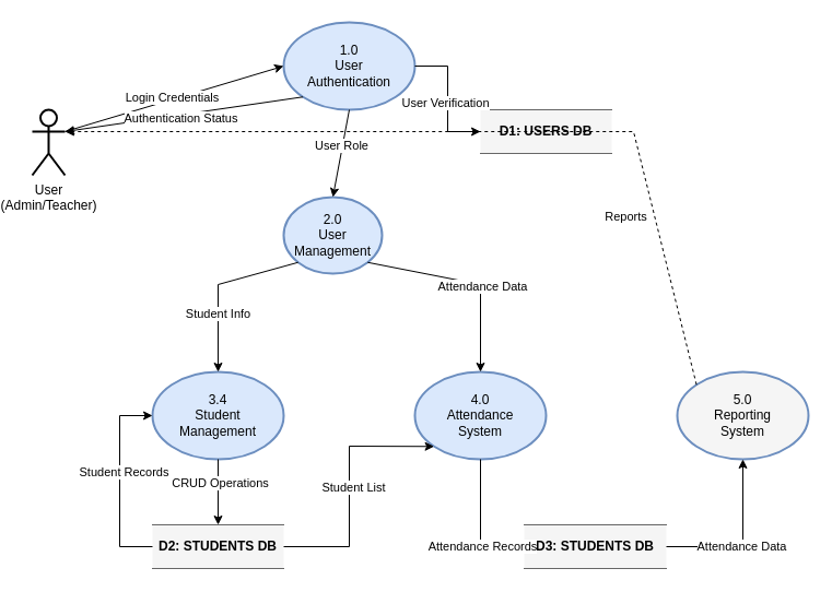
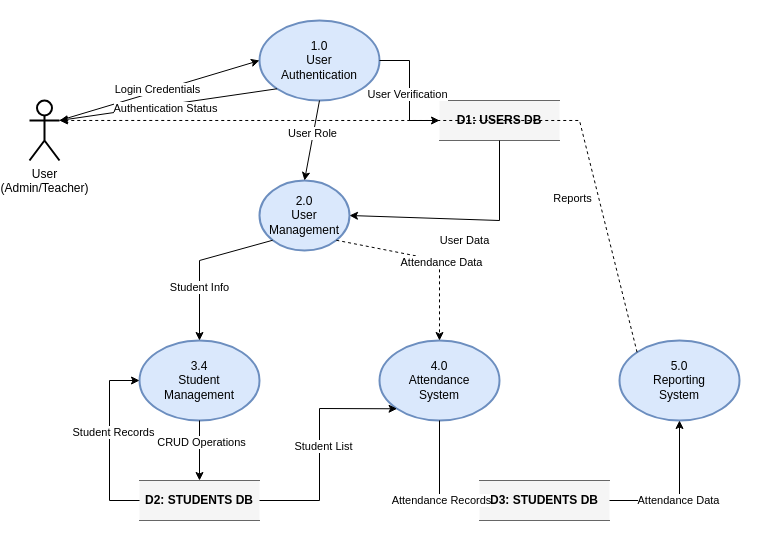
  <mxCell id="0" />
  <mxCell id="1" parent="0" />
  <mxCell id="2" value="User&#10;(Admin/Teacher)" style="shape=umlActor;verticalLabelPosition=bottom;verticalAlign=top;html=1;strokeWidth=2;" parent="1" vertex="1"><mxGeometry x="20" y="100" width="30" height="60" as="geometry" /></mxCell>
  <mxCell id="3" value="1.0&#10;User&#10;Authentication" style="ellipse;whiteSpace=wrap;html=1;fillColor=#dae8fc;strokeColor=#6c8ebf;strokeWidth=2;" parent="1" vertex="1"><mxGeometry x="250" y="20" width="120" height="80" as="geometry" /></mxCell>
  <mxCell id="4" value="2.0&#10;User&#10;Management" style="ellipse;whiteSpace=wrap;html=1;fillColor=#dae8fc;strokeColor=#6c8ebf;strokeWidth=2;" parent="1" vertex="1"><mxGeometry x="250" y="180" width="90" height="70" as="geometry" /></mxCell>
  <mxCell id="5" value="3.4&#10;Student&#10;Management" style="ellipse;whiteSpace=wrap;html=1;fillColor=#dae8fc;strokeColor=#6c8ebf;strokeWidth=2;" parent="1" vertex="1"><mxGeometry x="130" y="340" width="120" height="80" as="geometry" /></mxCell>
  <mxCell id="6" value="4.0&#10;Attendance&#10;System" style="ellipse;whiteSpace=wrap;html=1;fillColor=#dae8fc;strokeColor=#6c8ebf;strokeWidth=2;" parent="1" vertex="1"><mxGeometry x="370" y="340" width="120" height="80" as="geometry" /></mxCell>
- <mxCell id="7" value="5.0&#10;Reporting&#10;System" style="ellipse;whiteSpace=wrap;html=1;fillColor=#f5f5f5;strokeColor=#6c8ebf;strokeWidth=2;" parent="1" vertex="1"><mxGeometry x="610" y="340" width="120" height="80" as="geometry" /></mxCell>
+ <mxCell id="7" value="5.0&#10;Reporting&#10;System" style="ellipse;whiteSpace=wrap;html=1;fillColor=#dae8fc;strokeColor=#6c8ebf;strokeWidth=2;" parent="1" vertex="1"><mxGeometry x="610" y="340" width="120" height="80" as="geometry" /></mxCell>
  <mxCell id="8" value="D1: USERS DB" style="shape=partialRectangle;whiteSpace=wrap;html=1;left=0;right=0;fillColor=#f5f5f5;strokeColor=#666666;align=center;fontStyle=1" parent="1" vertex="1"><mxGeometry x="430" y="100" width="120" height="40" as="geometry" /></mxCell>
  <mxCell id="9" value="D2: STUDENTS DB" style="shape=partialRectangle;whiteSpace=wrap;html=1;left=0;right=0;fillColor=#f5f5f5;strokeColor=#666666;align=center;fontStyle=1" parent="1" vertex="1"><mxGeometry x="130" y="480" width="120" height="40" as="geometry" /></mxCell>
  <mxCell id="10" value="D3: STUDENTS DB" style="shape=partialRectangle;whiteSpace=wrap;html=1;left=0;right=0;fillColor=#f5f5f5;strokeColor=#666666;align=center;fontStyle=1" parent="1" vertex="1"><mxGeometry x="470" y="480" width="130" height="40" as="geometry" /></mxCell>
  <mxCell id="11" value="" style="endArrow=classic;html=1;rounded=0;exitX=1;exitY=0.333;exitDx=0;exitDy=0;exitPerimeter=0;entryX=0;entryY=0.5;entryDx=0;entryDy=0;" parent="1" source="2" target="3" edge="1"><mxGeometry width="50" height="50" relative="1" as="geometry"><mxPoint x="350" y="330" as="sourcePoint" /><mxPoint x="400" y="280" as="targetPoint" /></mxGeometry></mxCell>
  <mxCell id="12" value="Login Credentials" style="edgeLabel;html=1;align=center;verticalAlign=middle;resizable=0;points=[];" vertex="1" connectable="0" parent="11"><mxGeometry x="-0.275" y="1" relative="1" as="geometry"><mxPoint x="25" y="-9" as="offset" /></mxGeometry></mxCell>
  <mxCell id="13" value="" style="endArrow=classic;html=1;rounded=0;exitX=0;exitY=1;exitDx=0;exitDy=0;entryX=1;entryY=0.333;entryDx=0;entryDy=0;entryPerimeter=0;" parent="1" source="3" target="2" edge="1"><mxGeometry width="50" height="50" relative="1" as="geometry"><mxPoint x="350" y="330" as="sourcePoint" /><mxPoint x="400" y="280" as="targetPoint" /></mxGeometry></mxCell>
  <mxCell id="14" value="Authentication Status" style="edgeLabel;html=1;align=center;verticalAlign=middle;resizable=0;points=[];" vertex="1" connectable="0" parent="13"><mxGeometry x="0.213" y="-1" relative="1" as="geometry"><mxPoint x="20" y="1" as="offset" /></mxGeometry></mxCell>
  <mxCell id="15" value="" style="endArrow=classic;html=1;rounded=0;exitX=1;exitY=0.5;exitDx=0;exitDy=0;entryX=0;entryY=0.5;entryDx=0;entryDy=0;" parent="1" source="3" target="8" edge="1"><mxGeometry width="50" height="50" relative="1" as="geometry"><mxPoint x="350" y="330" as="sourcePoint" /><mxPoint x="400" y="280" as="targetPoint" /><Array as="points"><mxPoint x="400" y="60" /><mxPoint x="400" y="120" /></Array></mxGeometry></mxCell>
  <mxCell id="16" value="User Verification" style="edgeLabel;html=1;align=center;verticalAlign=middle;resizable=0;points=[];" vertex="1" connectable="0" parent="15"><mxGeometry x="0.053" y="-3" relative="1" as="geometry"><mxPoint as="offset" /></mxGeometry></mxCell>
+ <mxCell id="17" value="" style="endArrow=classic;html=1;rounded=0;exitX=0.5;exitY=1;exitDx=0;exitDy=0;entryX=1;entryY=0.5;entryDx=0;entryDy=0;" parent="1" source="8" target="4" edge="1"><mxGeometry width="50" height="50" relative="1" as="geometry"><mxPoint x="350" y="330" as="sourcePoint" /><mxPoint x="400" y="280" as="targetPoint" /><Array as="points"><mxPoint x="490" y="220" /></Array></mxGeometry></mxCell>
+ <mxCell id="18" value="User Data" style="edgeLabel;html=1;align=center;verticalAlign=middle;resizable=0;points=[];" vertex="1" connectable="0" parent="17"><mxGeometry x="-0.195" y="-2" relative="1" as="geometry"><mxPoint x="-23" y="22" as="offset" /></mxGeometry></mxCell>
  <mxCell id="19" value="" style="endArrow=classic;html=1;rounded=0;exitX=0.5;exitY=1;exitDx=0;exitDy=0;entryX=0.5;entryY=0;entryDx=0;entryDy=0;" parent="1" source="3" target="4" edge="1"><mxGeometry width="50" height="50" relative="1" as="geometry"><mxPoint x="350" y="330" as="sourcePoint" /><mxPoint x="400" y="280" as="targetPoint" /></mxGeometry></mxCell>
  <mxCell id="20" value="User Role" style="edgeLabel;html=1;align=center;verticalAlign=middle;resizable=0;points=[];" vertex="1" connectable="0" parent="19"><mxGeometry x="-0.2" y="-1" relative="1" as="geometry"><mxPoint as="offset" /></mxGeometry></mxCell>
  <mxCell id="21" value="" style="endArrow=classic;html=1;rounded=0;exitX=0;exitY=1;exitDx=0;exitDy=0;entryX=0.5;entryY=0;entryDx=0;entryDy=0;" parent="1" source="4" target="5" edge="1"><mxGeometry width="50" height="50" relative="1" as="geometry"><mxPoint x="350" y="330" as="sourcePoint" /><mxPoint x="400" y="280" as="targetPoint" /><Array as="points"><mxPoint x="190" y="260" /></Array></mxGeometry></mxCell>
  <mxCell id="22" value="Student Info" style="edgeLabel;html=1;align=center;verticalAlign=middle;resizable=0;points=[];" vertex="1" connectable="0" parent="21"><mxGeometry x="0.314" y="-1" relative="1" as="geometry"><mxPoint as="offset" /></mxGeometry></mxCell>
- <mxCell id="23" value="" style="endArrow=classic;html=1;rounded=0;exitX=1;exitY=1;exitDx=0;exitDy=0;entryX=0.5;entryY=0;entryDx=0;entryDy=0;" parent="1" source="4" target="6" edge="1"><mxGeometry width="50" height="50" relative="1" as="geometry"><mxPoint x="350" y="330" as="sourcePoint" /><mxPoint x="400" y="280" as="targetPoint" /><Array as="points"><mxPoint x="430" y="260" /></Array></mxGeometry></mxCell>
+ <mxCell id="23" value="" style="endArrow=classic;html=1;rounded=0;exitX=1;exitY=1;exitDx=0;exitDy=0;entryX=0.5;entryY=0;entryDx=0;entryDy=0;dashed=1;" parent="1" source="4" target="6" edge="1"><mxGeometry width="50" height="50" relative="1" as="geometry"><mxPoint x="350" y="330" as="sourcePoint" /><mxPoint x="400" y="280" as="targetPoint" /><Array as="points"><mxPoint x="430" y="260" /></Array></mxGeometry></mxCell>
  <mxCell id="24" value="Attendance Data" style="edgeLabel;html=1;align=center;verticalAlign=middle;resizable=0;points=[];" vertex="1" connectable="0" parent="23"><mxGeometry x="0.151" y="1" relative="1" as="geometry"><mxPoint as="offset" /></mxGeometry></mxCell>
  <mxCell id="25" value="" style="endArrow=classic;html=1;rounded=0;exitX=0.5;exitY=1;exitDx=0;exitDy=0;entryX=0.5;entryY=0;entryDx=0;entryDy=0;" parent="1" source="5" target="9" edge="1"><mxGeometry width="50" height="50" relative="1" as="geometry"><mxPoint x="350" y="330" as="sourcePoint" /><mxPoint x="400" y="280" as="targetPoint" /></mxGeometry></mxCell>
  <mxCell id="26" value="CRUD Operations" style="edgeLabel;html=1;align=center;verticalAlign=middle;resizable=0;points=[];" vertex="1" connectable="0" parent="25"><mxGeometry x="-0.3" y="1" relative="1" as="geometry"><mxPoint as="offset" /></mxGeometry></mxCell>
  <mxCell id="27" value="" style="endArrow=classic;html=1;rounded=0;exitX=0;exitY=0.5;exitDx=0;exitDy=0;entryX=0;entryY=0.5;entryDx=0;entryDy=0;" parent="1" source="9" target="5" edge="1"><mxGeometry width="50" height="50" relative="1" as="geometry"><mxPoint x="350" y="330" as="sourcePoint" /><mxPoint x="400" y="280" as="targetPoint" /><Array as="points"><mxPoint x="100" y="500" /><mxPoint x="100" y="380" /></Array></mxGeometry></mxCell>
  <mxCell id="28" value="Student Records" style="edgeLabel;html=1;align=center;verticalAlign=middle;resizable=0;points=[];" vertex="1" connectable="0" parent="27"><mxGeometry x="0.103" y="-3" relative="1" as="geometry"><mxPoint as="offset" /></mxGeometry></mxCell>
  <mxCell id="29" value="" style="endArrow=classic;html=1;rounded=0;exitX=1;exitY=0.5;exitDx=0;exitDy=0;entryX=0;entryY=1;entryDx=0;entryDy=0;" parent="1" source="9" target="6" edge="1"><mxGeometry width="50" height="50" relative="1" as="geometry"><mxPoint x="350" y="330" as="sourcePoint" /><mxPoint x="400" y="280" as="targetPoint" /><Array as="points"><mxPoint x="310" y="500" /><mxPoint x="310" y="408" /></Array></mxGeometry></mxCell>
  <mxCell id="30" value="Student List" style="edgeLabel;html=1;align=center;verticalAlign=middle;resizable=0;points=[];" vertex="1" connectable="0" parent="29"><mxGeometry x="0.005" y="-3" relative="1" as="geometry"><mxPoint as="offset" /></mxGeometry></mxCell>
  <mxCell id="31" value="" style="endArrow=classic;html=1;rounded=0;exitX=0.5;exitY=1;exitDx=0;exitDy=0;entryX=0;entryY=0.5;entryDx=0;entryDy=0;" parent="1" source="6" target="10" edge="1"><mxGeometry width="50" height="50" relative="1" as="geometry"><mxPoint x="350" y="330" as="sourcePoint" /><mxPoint x="400" y="280" as="targetPoint" /><Array as="points"><mxPoint x="430" y="500" /></Array></mxGeometry></mxCell>
  <mxCell id="32" value="Attendance Records" style="edgeLabel;html=1;align=center;verticalAlign=middle;resizable=0;points=[];" vertex="1" connectable="0" parent="31"><mxGeometry x="0.35" y="1" relative="1" as="geometry"><mxPoint as="offset" /></mxGeometry></mxCell>
  <mxCell id="33" value="" style="endArrow=classic;html=1;rounded=0;exitX=1;exitY=0.5;exitDx=0;exitDy=0;entryX=0.5;entryY=1;entryDx=0;entryDy=0;" parent="1" source="10" target="7" edge="1"><mxGeometry width="50" height="50" relative="1" as="geometry"><mxPoint x="350" y="330" as="sourcePoint" /><mxPoint x="400" y="280" as="targetPoint" /><Array as="points"><mxPoint x="670" y="500" /></Array></mxGeometry></mxCell>
  <mxCell id="34" value="Attendance Data" style="edgeLabel;html=1;align=center;verticalAlign=middle;resizable=0;points=[];" vertex="1" connectable="0" parent="33"><mxGeometry x="-0.057" y="2" relative="1" as="geometry"><mxPoint as="offset" /></mxGeometry></mxCell>
  <mxCell id="35" value="" style="endArrow=classic;html=1;rounded=0;exitX=0;exitY=0;exitDx=0;exitDy=0;entryX=1;entryY=0.333;entryDx=0;entryDy=0;entryPerimeter=0;dashed=1;" parent="1" source="7" target="2" edge="1"><mxGeometry width="50" height="50" relative="1" as="geometry"><mxPoint x="350" y="330" as="sourcePoint" /><mxPoint x="400" y="280" as="targetPoint" /><Array as="points"><mxPoint x="570" y="120" /></Array></mxGeometry></mxCell>
  <mxCell id="36" value="Reports" style="edgeLabel;html=1;align=center;verticalAlign=middle;resizable=0;points=[];" vertex="1" connectable="0" parent="35"><mxGeometry x="-0.7" y="-3" relative="1" as="geometry"><mxPoint x="-40" y="-43" as="offset" /></mxGeometry></mxCell>
